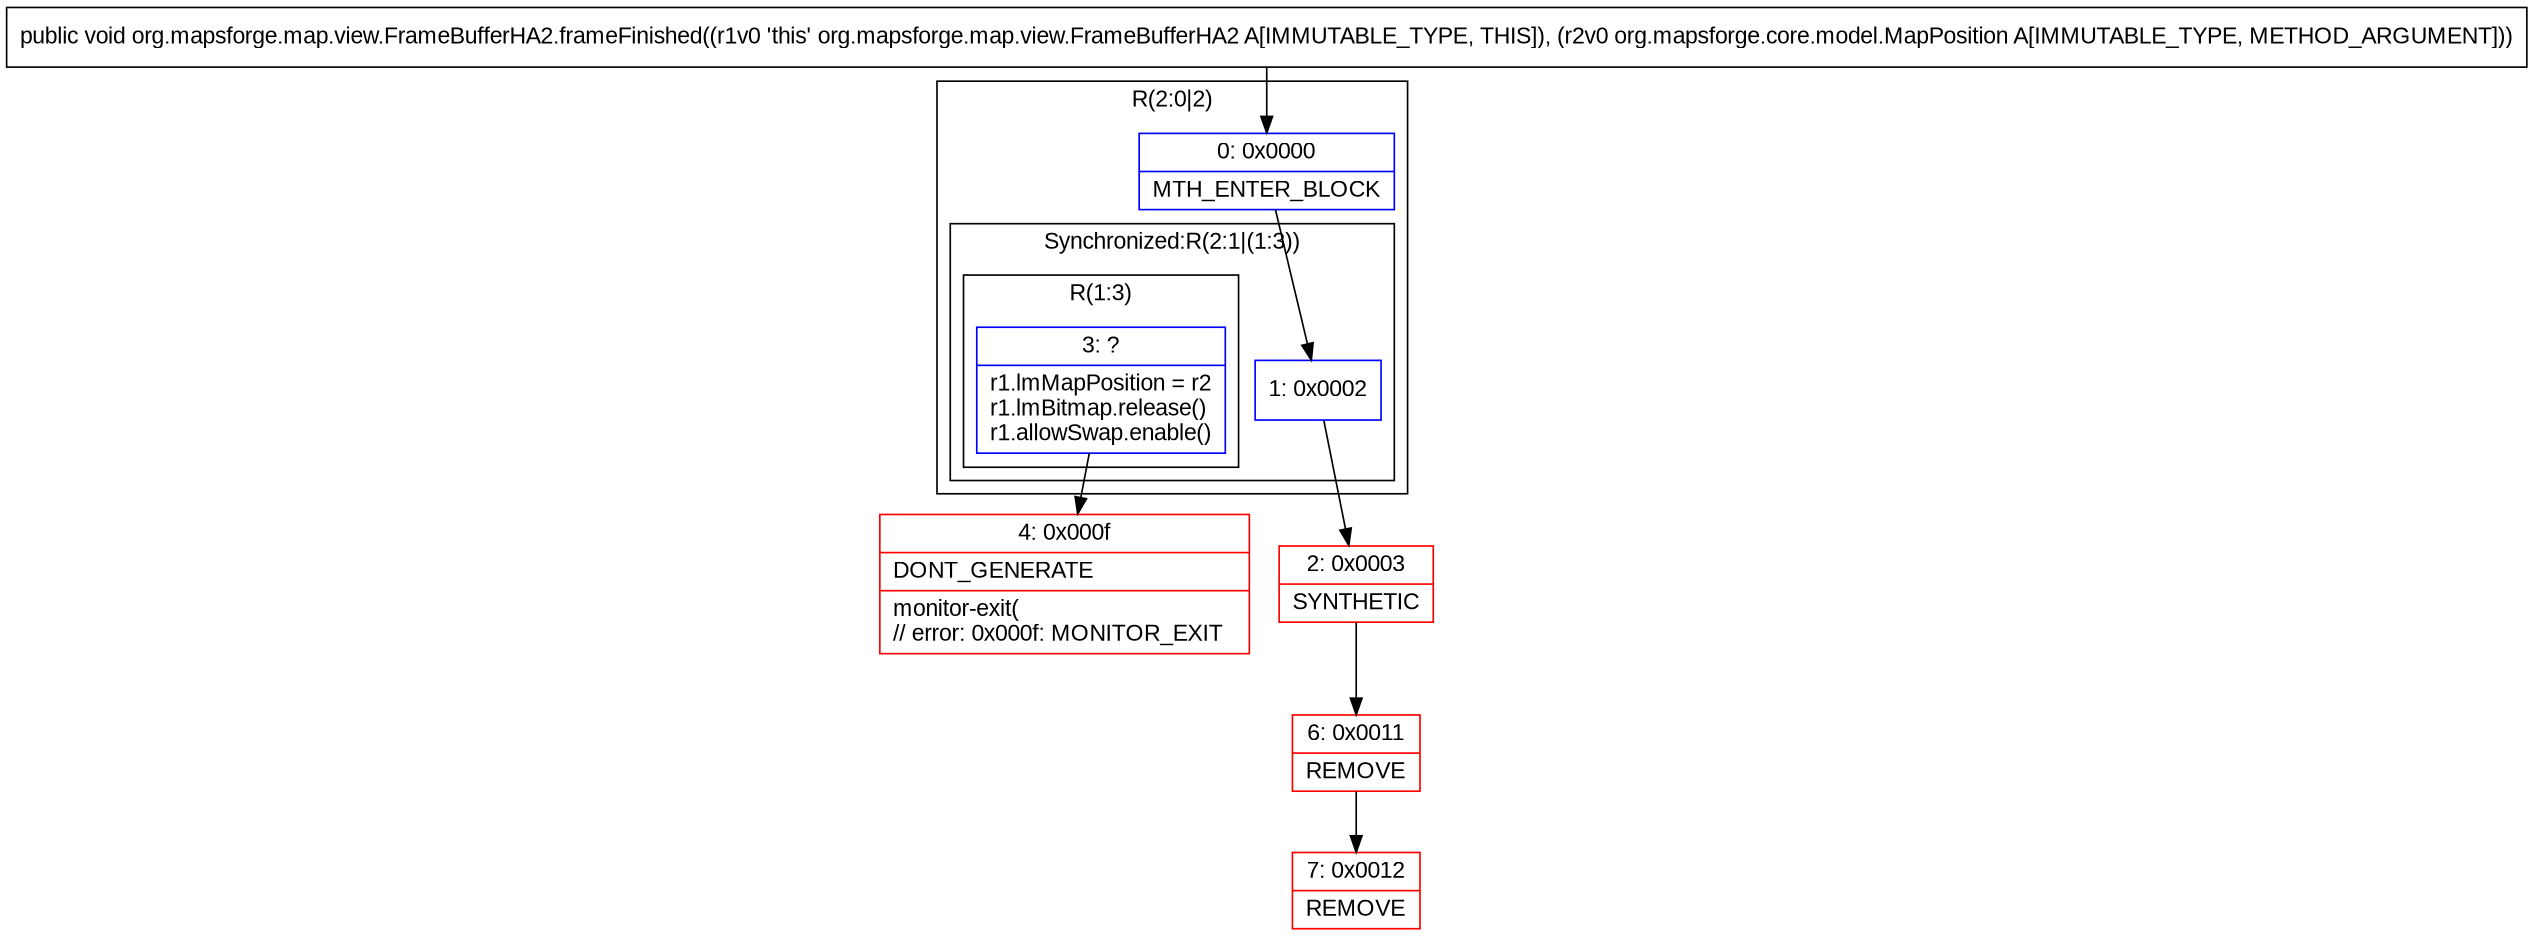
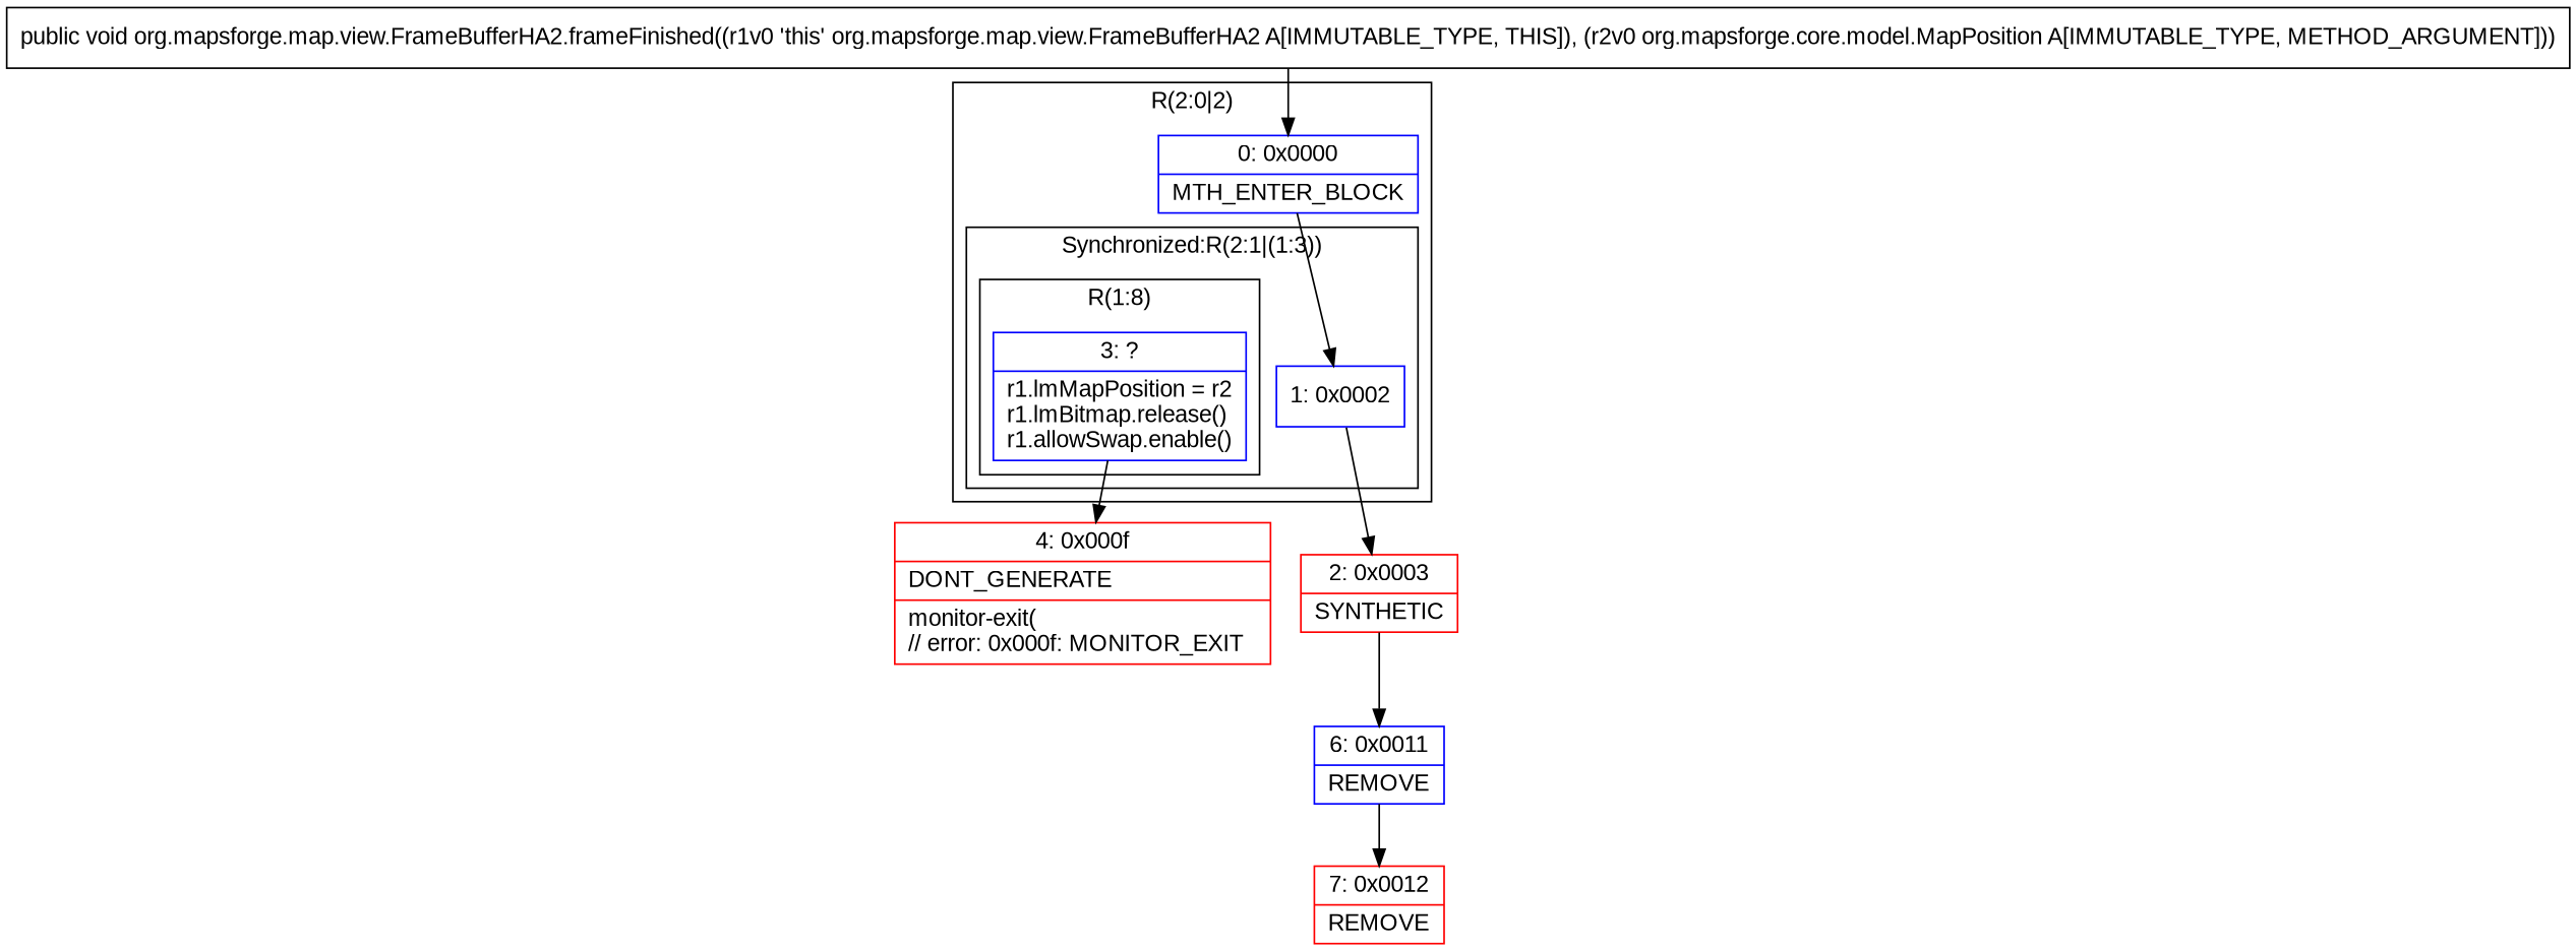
  digraph {
    fontname="Liberation Sans"
    node [color=red fontname="Liberation Sans" shape=record]
    edge [fontname="Liberation Sans"]
    n1 [color=blue label="{3\:\ ?|r1.lmMapPosition = r2\lr1.lmBitmap.release()\lr1.allowSwap.enable()\l}"]
    n2 [color=blue label="{1\:\ 0x0002}"]
    n3 [color=blue label="{0\:\ 0x0000|MTH_ENTER_BLOCK\l}"]
    n4 [label="{4\:\ 0x000f|DONT_GENERATE\l|monitor\-exit(\l\/\/ error: 0x000f: MONITOR_EXIT  \l}"]
    n5 [label="{2\:\ 0x0003|SYNTHETIC\l}"]
-   n6 [label="{6\:\ 0x0011|REMOVE\l}"]
+   n6 [color=blue label="{6\:\ 0x0011|REMOVE\l}"]
    n7 [label="{7\:\ 0x0012|REMOVE\l}"]
    n8 [label="{public void org.mapsforge.map.view.FrameBufferHA2.frameFinished((r1v0 'this' org.mapsforge.map.view.FrameBufferHA2 A[IMMUTABLE_TYPE, THIS]), (r2v0 org.mapsforge.core.model.MapPosition A[IMMUTABLE_TYPE, METHOD_ARGUMENT])) }" color=""]
    subgraph cluster_1 {
      label="R(2:0|2)"
      n3
      subgraph cluster_2 {
        label="Synchronized:R(2:1|(1:3))"
        n2
        subgraph cluster_3 {
-         label="R(1:3)"
+         label="R(1:8)"
          n1
        }
      }
    }
    n1 -> n4
    n2 -> n5
    n3 -> n2
    n5 -> n6
    n6 -> n7
    n8 -> n3
  }
